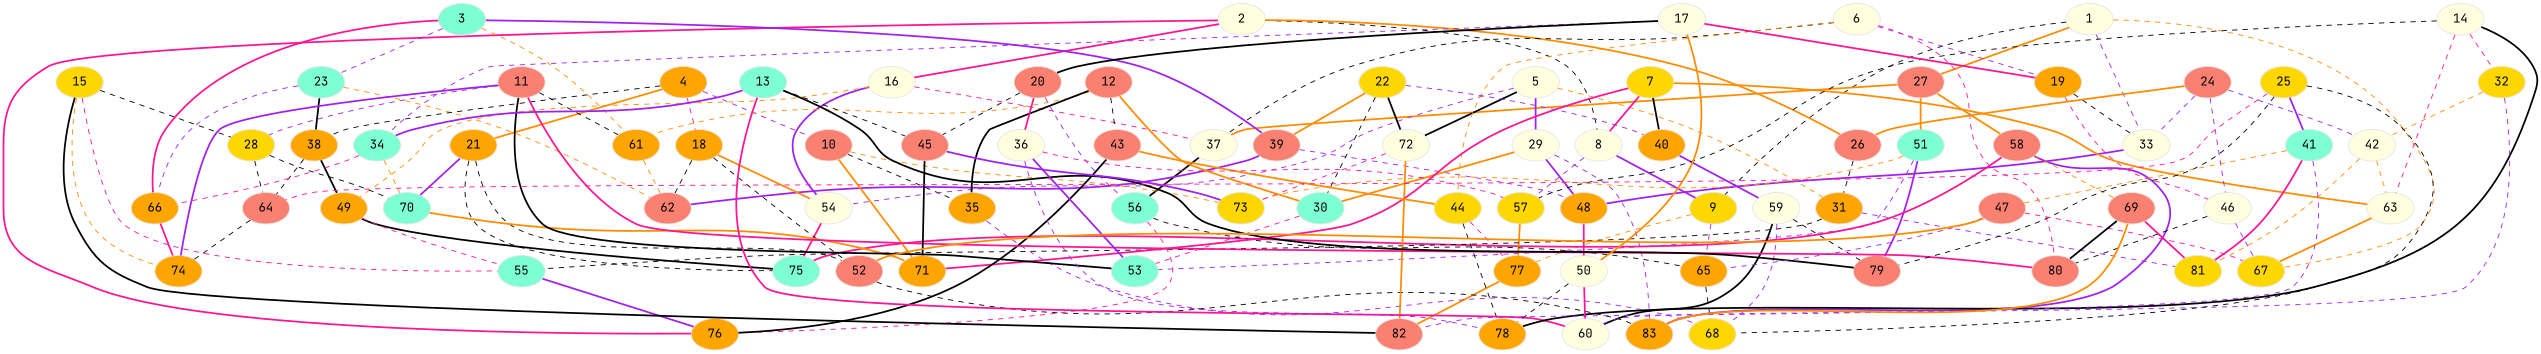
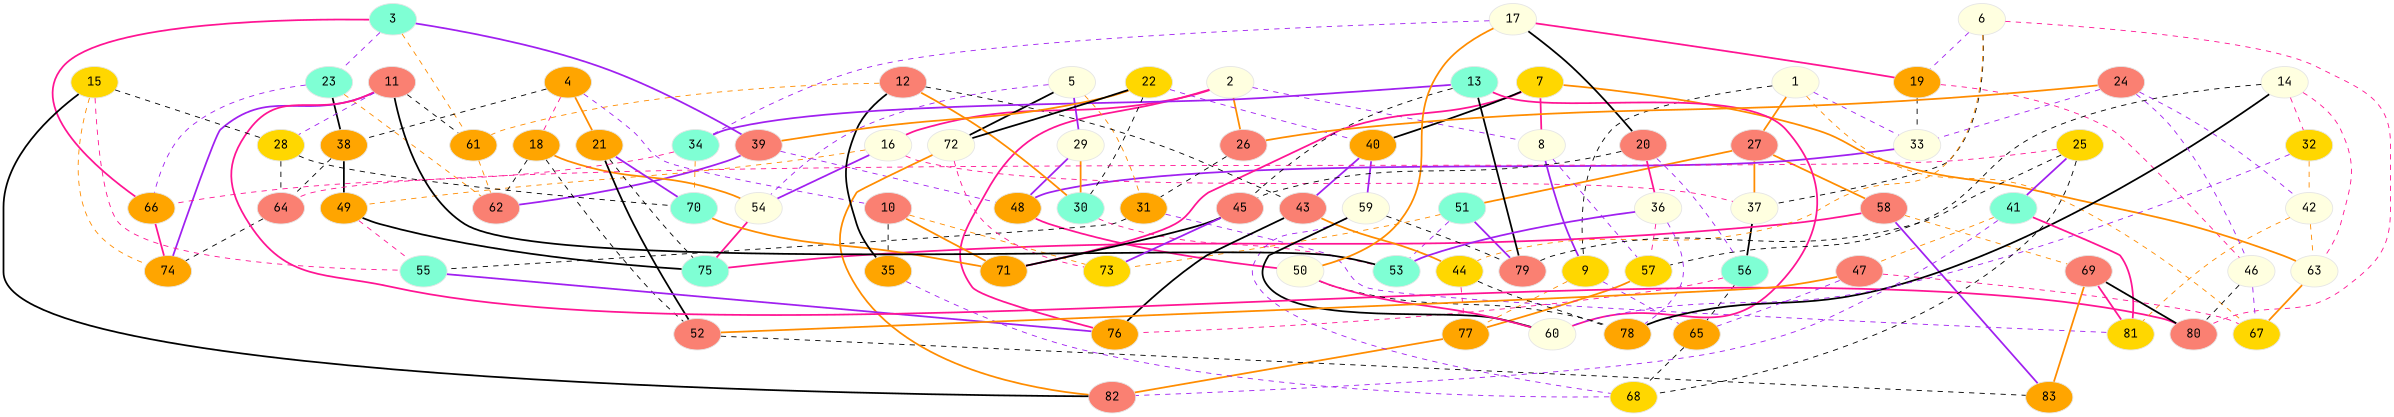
  graph {
    fontname="JetBrains Mono"
    node [color=gray90 fillcolor=lightyellow fontname="JetBrains Mono" style=filled]
    edge [color=black fontname="JetBrains Mono" style=dashed]
    9 [fillcolor=gold]
    1
    27 [fillcolor=salmon]
    33
    67 [fillcolor=gold]
    65 [fillcolor=orange]
    77 [fillcolor=orange]
    37
    51 [fillcolor=aquamarine]
    58 [fillcolor=salmon]
    48 [fillcolor=orange]
    2
    8
    16
    26 [fillcolor=salmon]
    76 [fillcolor=orange]
    57 [fillcolor=gold]
    54
    49 [fillcolor=orange]
    31 [fillcolor=orange]
    3 [fillcolor=aquamarine]
    23 [fillcolor=aquamarine]
    39 [fillcolor=salmon]
    61 [fillcolor=orange]
    66 [fillcolor=orange]
    38 [fillcolor=orange]
    62 [fillcolor=salmon]
    74 [fillcolor=orange]
    4 [fillcolor=orange]
    10 [fillcolor=salmon]
    18 [fillcolor=orange]
    21 [fillcolor=orange]
    71 [fillcolor=orange]
    35 [fillcolor=orange]
    73 [fillcolor=gold]
    52 [fillcolor=salmon]
    70 [fillcolor=aquamarine]
    75 [fillcolor=aquamarine]
    64 [fillcolor=salmon]
    5
    29
    72
    30 [fillcolor=aquamarine]
    83 [fillcolor=orange]
    55 [fillcolor=aquamarine]
    81 [fillcolor=gold]
    82 [fillcolor=salmon]
    19 [fillcolor=orange]
    6
    44 [fillcolor=gold]
    80 [fillcolor=salmon]
    46
    56 [fillcolor=aquamarine]
    78 [fillcolor=orange]
    7 [fillcolor=gold]
    40 [fillcolor=orange]
    63
    43 [fillcolor=salmon]
    59
    68 [fillcolor=gold]
    11 [fillcolor=salmon]
    28 [fillcolor=gold]
    53 [fillcolor=aquamarine]
    12 [fillcolor=salmon]
    13 [fillcolor=aquamarine]
    34 [fillcolor=aquamarine]
    45 [fillcolor=salmon]
    60
    79 [fillcolor=salmon]
    14
    32 [fillcolor=gold]
    42
    15 [fillcolor=gold]
    17
    20 [fillcolor=salmon]
    50
    36
    22 [fillcolor=gold]
    24 [fillcolor=salmon]
    25 [fillcolor=gold]
    41 [fillcolor=aquamarine]
    47 [fillcolor=salmon]
    69 [fillcolor=salmon]
    9 -- 65 [color=purple]
    9 -- 77 [color=darkorange]
    1 -- 9
    1 -- 27 [color=darkorange style=bold]
    1 -- 33 [color=purple]
    1 -- 67 [color=darkorange]
    27 -- 37 [color=darkorange style=bold]
    27 -- 51 [color=darkorange style=bold]
    27 -- 58 [color=darkorange style=bold]
    33 -- 48 [color=purple style=bold]
    65 -- 68
    77 -- 82 [color=darkorange style=bold]
    37 -- 56 [style=bold]
    51 -- 73 [color=darkorange]
    51 -- 53 [color=purple]
    51 -- 79 [color=purple style=bold]
    58 -- 75 [color=deeppink style=bold]
    58 -- 83 [color=purple style=bold]
    58 -- 69 [color=darkorange]
    48 -- 50 [color=deeppink style=bold]
-   2 -- 8
+   2 -- 8 [color=purple]
    2 -- 16 [color=deeppink style=bold]
    2 -- 26 [color=darkorange style=bold]
    2 -- 76 [color=deeppink style=bold]
    8 -- 9 [color=purple style=bold]
    8 -- 57 [color=purple]
    16 -- 37 [color=deeppink]
    16 -- 54 [color=purple style=bold]
    16 -- 49 [color=darkorange]
    26 -- 31
    57 -- 77 [color=darkorange style=bold]
    54 -- 75 [color=deeppink style=bold]
    49 -- 75 [style=bold]
    49 -- 55 [color=deeppink]
    31 -- 55
    31 -- 81 [color=purple]
    3 -- 23 [color=purple]
    3 -- 39 [color=purple style=bold]
    3 -- 61 [color=darkorange]
    3 -- 66 [color=deeppink style=bold]
    23 -- 66 [color=purple]
    23 -- 38 [style=bold]
    23 -- 62 [color=darkorange]
    39 -- 48 [color=purple]
    39 -- 62 [color=purple style=bold]
    61 -- 62 [color=darkorange]
    66 -- 74 [color=deeppink style=bold]
    38 -- 49 [style=bold]
    38 -- 64
    4 -- 38
    4 -- 10 [color=purple]
    4 -- 18 [color=deeppink]
    4 -- 21 [color=darkorange style=bold]
    10 -- 71 [color=darkorange style=bold]
    10 -- 35
    10 -- 73 [color=darkorange]
    18 -- 54 [color=darkorange style=bold]
    18 -- 62
    18 -- 52
-   21 -- 52
+   21 -- 52 [style=bold]
    21 -- 70 [color=purple style=bold]
    21 -- 75
    35 -- 68 [color=purple]
    52 -- 83
    70 -- 71 [color=darkorange style=bold]
    64 -- 74
    5 -- 54 [color=purple]
    5 -- 31 [color=darkorange]
    5 -- 29 [color=purple style=bold]
    5 -- 72 [style=bold]
    29 -- 48 [color=purple style=bold]
    29 -- 30 [color=darkorange style=bold]
-   29 -- 83 [color=purple]
    72 -- 73 [color=deeppink]
    72 -- 82 [color=darkorange style=bold]
    30 -- 53 [color=deeppink]
    55 -- 76 [color=purple style=bold]
    19 -- 33
    19 -- 46 [color=deeppink]
    6 -- 37
    6 -- 19 [color=purple]
    6 -- 44 [color=darkorange]
    6 -- 80 [color=deeppink]
    44 -- 77 [color=deeppink]
    44 -- 78
    46 -- 67 [color=purple]
    46 -- 80
    56 -- 65
    56 -- 76 [color=deeppink]
    7 -- 8 [color=deeppink style=bold]
    7 -- 71 [color=deeppink style=bold]
    7 -- 40 [style=bold]
    7 -- 63 [color=darkorange style=bold]
+   40 -- 43 [color=purple style=bold]
    40 -- 59 [color=purple style=bold]
    63 -- 67 [color=darkorange style=bold]
    43 -- 76 [style=bold]
    43 -- 44 [color=darkorange style=bold]
    59 -- 68 [color=purple]
    59 -- 60 [style=bold]
    59 -- 79
    11 -- 61
    11 -- 74 [color=purple style=bold]
    11 -- 80 [color=deeppink style=bold]
    11 -- 28 [color=purple]
    11 -- 53 [style=bold]
    28 -- 70
    28 -- 64
    12 -- 61 [color=darkorange]
    12 -- 35 [style=bold]
    12 -- 30 [color=darkorange style=bold]
    12 -- 43
    13 -- 34 [color=purple style=bold]
    13 -- 45
    13 -- 60 [color=deeppink style=bold]
    13 -- 79 [style=bold]
    34 -- 66 [color=deeppink]
    34 -- 70 [color=darkorange]
    45 -- 71 [style=bold]
    45 -- 73 [color=purple style=bold]
    14 -- 57
    14 -- 78 [style=bold]
    14 -- 63 [color=deeppink]
    14 -- 32 [color=deeppink]
    32 -- 60 [color=purple]
    32 -- 42 [color=darkorange]
    42 -- 81 [color=darkorange]
    42 -- 63 [color=darkorange]
    15 -- 74 [color=darkorange]
    15 -- 55 [color=deeppink]
    15 -- 82 [style=bold]
    15 -- 28
    17 -- 19 [color=deeppink style=bold]
    17 -- 34 [color=purple]
    17 -- 20 [style=bold]
    17 -- 50 [color=darkorange style=bold]
    20 -- 56 [color=purple]
    20 -- 45
    20 -- 36 [color=deeppink style=bold]
    50 -- 78
    50 -- 60 [color=deeppink style=bold]
    36 -- 57 [color=deeppink]
    36 -- 78 [color=purple]
    36 -- 53 [color=purple style=bold]
    22 -- 39 [color=darkorange style=bold]
    22 -- 72 [style=bold]
    22 -- 30
    22 -- 40 [color=purple]
    24 -- 33 [color=purple]
    24 -- 26 [color=darkorange style=bold]
    24 -- 46 [color=purple]
    24 -- 42 [color=purple]
    25 -- 64 [color=deeppink]
    25 -- 68
    25 -- 79
    25 -- 41 [color=purple style=bold]
    41 -- 81 [color=deeppink style=bold]
    41 -- 82 [color=purple]
    41 -- 47 [color=darkorange]
    47 -- 67 [color=deeppink]
    47 -- 65 [color=purple]
    47 -- 52 [color=darkorange style=bold]
    69 -- 83 [color=darkorange style=bold]
    69 -- 81 [color=deeppink style=bold]
    69 -- 80 [style=bold]
  }
